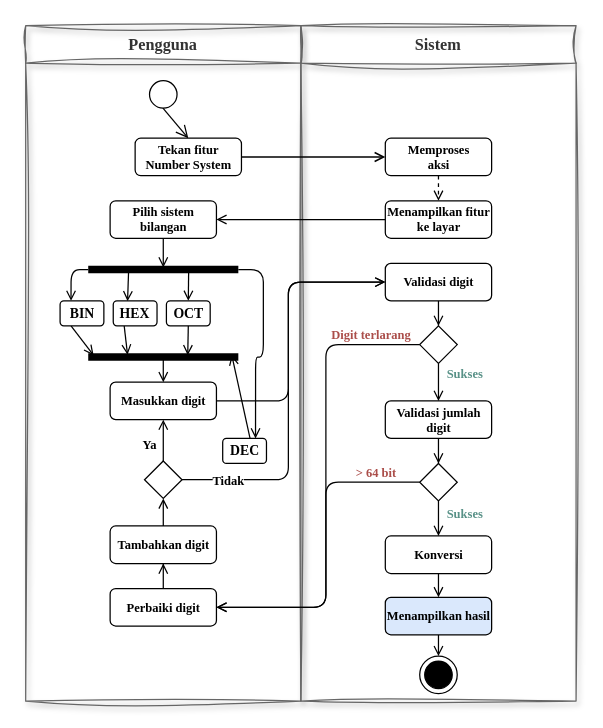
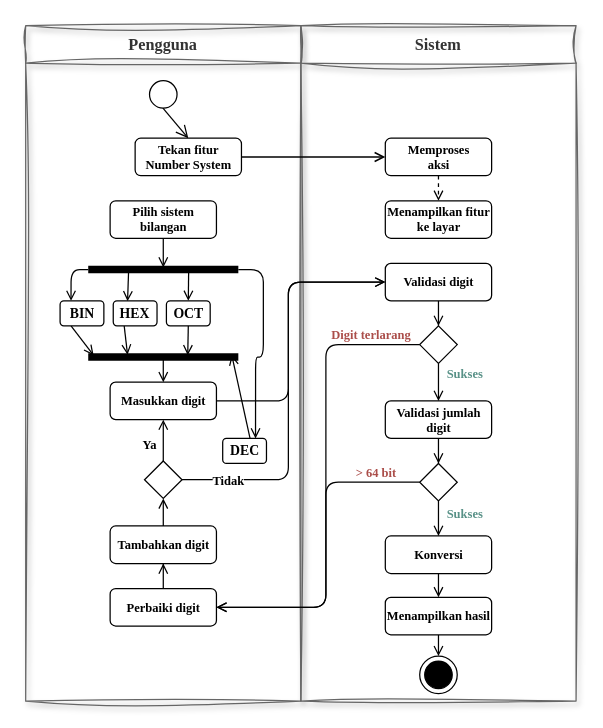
  <mxCell id="0" />
  <mxCell id="1" parent="0" />
  <mxCell id="2" value="Pengguna" style="swimlane;whiteSpace=wrap;html=1;fontFamily=Ubuntu;fontSource=https%3A%2F%2Ffonts.googleapis.com%2Fcss%3Ffamily%3DUbuntu;rounded=0;swimlaneFillColor=none;glass=0;shadow=1;sketch=1;curveFitting=1;jiggle=2;fillColor=none;fontColor=#333333;strokeColor=#666666;fontSize=13;startSize=30;" vertex="1" parent="1"><mxGeometry x="20" y="20" width="220" height="540" as="geometry" /></mxCell>
  <mxCell id="3" value="" style="ellipse;html=1;shape=startState;strokeWidth=1;fillStyle=auto;" vertex="1" parent="2"><mxGeometry x="95" y="40" width="30" height="30" as="geometry" /></mxCell>
  <mxCell id="4" value="" style="html=1;verticalAlign=bottom;endArrow=open;endSize=8;strokeColor=#000;rounded=0;strokeWidth=1;fillColor=#eeeeee;exitX=0.491;exitY=0.867;exitDx=0;exitDy=0;exitPerimeter=0;entryX=0.5;entryY=0;entryDx=0;entryDy=0;fontColor=#333333;" edge="1" parent="2" source="3" target="5"><mxGeometry relative="1" as="geometry"><mxPoint x="100" y="90" as="targetPoint" /></mxGeometry></mxCell>
  <mxCell id="5" value="Tekan fitur Number System" style="rounded=1;whiteSpace=wrap;html=1;fontFamily=Ubuntu;fontSource=https%3A%2F%2Ffonts.googleapis.com%2Fcss%3Ffamily%3DUbuntu;fontSize=10;fontStyle=1;" vertex="1" parent="2"><mxGeometry x="87.5" y="90" width="85" height="30" as="geometry" /></mxCell>
  <mxCell id="6" style="rounded=0;orthogonalLoop=1;jettySize=auto;html=1;entryX=0.5;entryY=0.326;entryDx=0;entryDy=0;entryPerimeter=0;endArrow=open;endFill=0;fontColor=#333333;strokeColor=#000;" edge="1" parent="2" source="7" target="12"><mxGeometry relative="1" as="geometry"><mxPoint x="110" y="240" as="targetPoint" /></mxGeometry></mxCell>
  <mxCell id="7" value="Pilih sistem bilangan" style="rounded=1;whiteSpace=wrap;html=1;fontSize=10;fontFamily=Ubuntu;fontSource=https%3A%2F%2Ffonts.googleapis.com%2Fcss%3Ffamily%3DUbuntu;fontStyle=1" vertex="1" parent="2"><mxGeometry x="67.5" y="140" width="85" height="30" as="geometry" /></mxCell>
  <mxCell id="8" style="rounded=0;orthogonalLoop=1;jettySize=auto;html=1;exitX=0.269;exitY=0.567;exitDx=0;exitDy=0;exitPerimeter=0;entryX=0.327;entryY=0.017;entryDx=0;entryDy=0;entryPerimeter=0;endArrow=open;endFill=0;fontColor=#333333;strokeColor=#000;" edge="1" parent="2" source="12" target="20"><mxGeometry relative="1" as="geometry"><mxPoint x="80" y="230" as="targetPoint" /></mxGeometry></mxCell>
  <mxCell id="9" style="rounded=0;orthogonalLoop=1;jettySize=auto;html=1;entryX=0.5;entryY=0;entryDx=0;entryDy=0;exitX=0.669;exitY=0.633;exitDx=0;exitDy=0;exitPerimeter=0;endArrow=open;endFill=0;fontColor=#333333;strokeColor=#000;" edge="1" parent="2" source="12" target="16"><mxGeometry relative="1" as="geometry"><mxPoint x="140" y="200" as="sourcePoint" /></mxGeometry></mxCell>
  <mxCell id="10" style="edgeStyle=orthogonalEdgeStyle;rounded=1;orthogonalLoop=1;jettySize=auto;html=1;exitX=1;exitY=0.5;exitDx=0;exitDy=0;exitPerimeter=0;entryX=0.75;entryY=0;entryDx=0;entryDy=0;endArrow=open;endFill=0;fontColor=#333333;strokeColor=#000;" edge="1" parent="2" source="12" target="18"><mxGeometry relative="1" as="geometry" /></mxCell>
  <mxCell id="11" style="edgeStyle=orthogonalEdgeStyle;rounded=1;orthogonalLoop=1;jettySize=auto;html=1;exitX=0;exitY=0.5;exitDx=0;exitDy=0;exitPerimeter=0;entryX=0.25;entryY=0;entryDx=0;entryDy=0;endArrow=open;endFill=0;jumpSize=6;fontColor=#333333;strokeColor=#000;" edge="1" parent="2" source="12" target="14"><mxGeometry relative="1" as="geometry" /></mxCell>
  <mxCell id="12" value="" style="shape=line;html=1;strokeWidth=6;strokeColor=#000;" vertex="1" parent="2"><mxGeometry x="50" y="190" width="120" height="10" as="geometry" /></mxCell>
  <mxCell id="13" style="rounded=0;orthogonalLoop=1;jettySize=auto;html=1;exitX=0.25;exitY=1;exitDx=0;exitDy=0;entryX=0.036;entryY=0.367;entryDx=0;entryDy=0;entryPerimeter=0;endArrow=open;endFill=0;strokeColor=#000;" edge="1" parent="2" source="14" target="22"><mxGeometry relative="1" as="geometry" /></mxCell>
  <mxCell id="14" value="BIN" style="rounded=1;whiteSpace=wrap;html=1;fontSize=11;fontFamily=Ubuntu;fontSource=https%3A%2F%2Ffonts.googleapis.com%2Fcss%3Ffamily%3DUbuntu;fontStyle=1" vertex="1" parent="2"><mxGeometry x="27.5" y="220" width="35" height="20" as="geometry" /></mxCell>
  <mxCell id="15" style="rounded=0;orthogonalLoop=1;jettySize=auto;html=1;exitX=0.5;exitY=1;exitDx=0;exitDy=0;entryX=0.663;entryY=0.348;entryDx=0;entryDy=0;entryPerimeter=0;endArrow=open;endFill=0;strokeColor=#000;" edge="1" parent="2" source="16" target="22"><mxGeometry relative="1" as="geometry" /></mxCell>
  <mxCell id="16" value="OCT" style="rounded=1;whiteSpace=wrap;html=1;fontSize=11;fontFamily=Ubuntu;fontSource=https%3A%2F%2Ffonts.googleapis.com%2Fcss%3Ffamily%3DUbuntu;fontStyle=1" vertex="1" parent="2"><mxGeometry x="112.5" y="220" width="35" height="20" as="geometry" /></mxCell>
  <mxCell id="17" style="rounded=0;orthogonalLoop=1;jettySize=auto;html=1;entryX=0.956;entryY=0.33;entryDx=0;entryDy=0;entryPerimeter=0;endArrow=open;endFill=0;exitX=0.75;exitY=1;exitDx=0;exitDy=0;strokeColor=#000;" edge="1" parent="2" source="18" target="22"><mxGeometry relative="1" as="geometry"><mxPoint x="165" y="240" as="sourcePoint" /></mxGeometry></mxCell>
  <mxCell id="18" value="DEC" style="rounded=1;whiteSpace=wrap;html=1;fontSize=11;fontFamily=Ubuntu;fontSource=https%3A%2F%2Ffonts.googleapis.com%2Fcss%3Ffamily%3DUbuntu;fontStyle=1" vertex="1" parent="2"><mxGeometry x="157.5" y="330" width="35" height="20" as="geometry" /></mxCell>
  <mxCell id="19" style="rounded=0;orthogonalLoop=1;jettySize=auto;html=1;entryX=0.262;entryY=0.311;entryDx=0;entryDy=0;entryPerimeter=0;exitX=0.25;exitY=1;exitDx=0;exitDy=0;endArrow=open;endFill=0;strokeColor=#000;" edge="1" parent="2" source="20" target="22"><mxGeometry relative="1" as="geometry" /></mxCell>
  <mxCell id="20" value="HEX" style="rounded=1;whiteSpace=wrap;html=1;fontSize=11;fontFamily=Ubuntu;fontSource=https%3A%2F%2Ffonts.googleapis.com%2Fcss%3Ffamily%3DUbuntu;fontStyle=1" vertex="1" parent="2"><mxGeometry x="70" y="220" width="35" height="20" as="geometry" /></mxCell>
  <mxCell id="21" style="rounded=0;orthogonalLoop=1;jettySize=auto;html=1;entryX=0.5;entryY=0;entryDx=0;entryDy=0;exitX=0.5;exitY=0.625;exitDx=0;exitDy=0;exitPerimeter=0;endArrow=open;endFill=0;strokeColor=#000;" edge="1" parent="2" source="22" target="23"><mxGeometry relative="1" as="geometry" /></mxCell>
  <mxCell id="22" value="" style="shape=line;html=1;strokeWidth=6;strokeColor=#000;" vertex="1" parent="2"><mxGeometry x="50" y="260" width="120" height="10" as="geometry" /></mxCell>
  <mxCell id="23" value="Masukkan digit" style="rounded=1;whiteSpace=wrap;html=1;fontSize=10;fontFamily=Ubuntu;fontSource=https%3A%2F%2Ffonts.googleapis.com%2Fcss%3Ffamily%3DUbuntu;fontStyle=1" vertex="1" parent="2"><mxGeometry x="67.5" y="285" width="85" height="30" as="geometry" /></mxCell>
  <mxCell id="24" style="edgeStyle=orthogonalEdgeStyle;rounded=0;orthogonalLoop=1;jettySize=auto;html=1;entryX=0.5;entryY=1;entryDx=0;entryDy=0;endArrow=open;endFill=0;strokeColor=#000;" edge="1" parent="2" source="25" target="27"><mxGeometry relative="1" as="geometry" /></mxCell>
  <mxCell id="25" value="Perbaiki digit" style="rounded=1;whiteSpace=wrap;html=1;fontSize=10;fontFamily=Ubuntu;fontSource=https%3A%2F%2Ffonts.googleapis.com%2Fcss%3Ffamily%3DUbuntu;fontStyle=1" vertex="1" parent="2"><mxGeometry x="67.5" y="450" width="85" height="30" as="geometry" /></mxCell>
  <mxCell id="26" style="edgeStyle=orthogonalEdgeStyle;rounded=0;orthogonalLoop=1;jettySize=auto;html=1;entryX=0.5;entryY=1;entryDx=0;entryDy=0;endArrow=open;endFill=0;strokeColor=#000;" edge="1" parent="2" source="27" target="30"><mxGeometry relative="1" as="geometry" /></mxCell>
  <mxCell id="27" value="Tambahkan digit" style="rounded=1;whiteSpace=wrap;html=1;fontSize=10;fontFamily=Ubuntu;fontSource=https%3A%2F%2Ffonts.googleapis.com%2Fcss%3Ffamily%3DUbuntu;fontStyle=1" vertex="1" parent="2"><mxGeometry x="67.5" y="400" width="85" height="30" as="geometry" /></mxCell>
  <mxCell id="28" style="edgeStyle=orthogonalEdgeStyle;rounded=0;orthogonalLoop=1;jettySize=auto;html=1;exitX=0.5;exitY=0;exitDx=0;exitDy=0;entryX=0.5;entryY=1;entryDx=0;entryDy=0;endArrow=open;endFill=0;fontSize=9;fontFamily=Ubuntu;fontSource=https%3A%2F%2Ffonts.googleapis.com%2Fcss%3Ffamily%3DUbuntu;strokeColor=#000;" edge="1" parent="2" source="30" target="23"><mxGeometry relative="1" as="geometry"><Array as="points"><mxPoint x="110" y="320" /><mxPoint x="110" y="320" /></Array></mxGeometry></mxCell>
  <mxCell id="29" value="Ya" style="edgeLabel;html=1;align=center;verticalAlign=middle;resizable=0;points=[];fontSize=10;fontFamily=Ubuntu;fontSource=https%3A%2F%2Ffonts.googleapis.com%2Fcss%3Ffamily%3DUbuntu;spacingLeft=-44;spacingBottom=-2;fontStyle=1;fontColor=#000000;spacingTop=-6;" vertex="1" connectable="0" parent="28"><mxGeometry x="-0.289" y="-1" relative="1" as="geometry"><mxPoint x="9" as="offset" /></mxGeometry></mxCell>
  <mxCell id="30" value="" style="rhombus;whiteSpace=wrap;html=1;fontSize=10;fontFamily=Ubuntu;rounded=0;fontSource=https%3A%2F%2Ffonts.googleapis.com%2Fcss%3Ffamily%3DUbuntu;fontStyle=1" vertex="1" parent="2"><mxGeometry x="95" y="348" width="30" height="30" as="geometry" /></mxCell>
  <mxCell id="31" value="Sistem" style="swimlane;whiteSpace=wrap;html=1;fontFamily=Ubuntu;fontSource=https%3A%2F%2Ffonts.googleapis.com%2Fcss%3Ffamily%3DUbuntu;rounded=0;fillColor=none;fontColor=#333333;strokeColor=#666666;swimlaneFillColor=none;glass=0;shadow=1;swimlaneLine=1;sketch=1;curveFitting=1;jiggle=2;fontSize=13;startSize=30;" vertex="1" parent="1"><mxGeometry x="240" y="20" width="220" height="540" as="geometry" /></mxCell>
  <mxCell id="32" value="" style="rounded=0;orthogonalLoop=1;jettySize=auto;html=1;endArrow=open;endFill=0;strokeColor=#000;fontColor=#333333;dashed=1;" edge="1" parent="31" source="33" target="34"><mxGeometry relative="1" as="geometry" /></mxCell>
  <mxCell id="33" value="Memproses&lt;br style=&quot;font-size: 10px;&quot;&gt;aksi" style="rounded=1;whiteSpace=wrap;html=1;fontSize=10;fontFamily=Ubuntu;fontStyle=1;fontSource=https%3A%2F%2Ffonts.googleapis.com%2Fcss%3Ffamily%3DUbuntu;" vertex="1" parent="31"><mxGeometry x="67.5" y="90" width="85" height="30" as="geometry" /></mxCell>
  <mxCell id="34" value="Menampilkan fitur ke layar" style="rounded=1;whiteSpace=wrap;html=1;fontSize=10;fontFamily=Ubuntu;fontSource=https%3A%2F%2Ffonts.googleapis.com%2Fcss%3Ffamily%3DUbuntu;fontStyle=1" vertex="1" parent="31"><mxGeometry x="67.5" y="140" width="85" height="30" as="geometry" /></mxCell>
  <mxCell id="35" value="" style="edgeStyle=orthogonalEdgeStyle;rounded=0;orthogonalLoop=1;jettySize=auto;html=1;endArrow=open;endFill=0;strokeColor=#000;" edge="1" parent="31" source="36" target="39"><mxGeometry relative="1" as="geometry" /></mxCell>
  <mxCell id="36" value="Validasi digit" style="rounded=1;whiteSpace=wrap;html=1;fontSize=10;fontFamily=Ubuntu;fontSource=https%3A%2F%2Ffonts.googleapis.com%2Fcss%3Ffamily%3DUbuntu;fontStyle=1" vertex="1" parent="31"><mxGeometry x="67.5" y="190" width="85" height="30" as="geometry" /></mxCell>
  <mxCell id="37" style="rounded=0;orthogonalLoop=1;jettySize=auto;html=1;exitX=0.5;exitY=1;exitDx=0;exitDy=0;entryX=0.5;entryY=0;entryDx=0;entryDy=0;endArrow=open;endFill=0;strokeColor=#000;" edge="1" parent="31" source="39" target="46"><mxGeometry relative="1" as="geometry" /></mxCell>
  <mxCell id="38" value="Sukses" style="edgeLabel;html=1;align=center;verticalAlign=middle;resizable=0;points=[];fontSize=10;fontFamily=Ubuntu;fontSource=https%3A%2F%2Ffonts.googleapis.com%2Fcss%3Ffamily%3DUbuntu;spacingBottom=-7;fontStyle=1;spacingLeft=-19;fontColor=#589187;" vertex="1" connectable="0" parent="37"><mxGeometry x="-0.203" relative="1" as="geometry"><mxPoint x="30" y="-8" as="offset" /></mxGeometry></mxCell>
  <mxCell id="39" value="" style="rhombus;whiteSpace=wrap;html=1;fontSize=10;fontFamily=Ubuntu;rounded=0;fontSource=https%3A%2F%2Ffonts.googleapis.com%2Fcss%3Ffamily%3DUbuntu;fontStyle=1" vertex="1" parent="31"><mxGeometry x="95" y="240" width="30" height="30" as="geometry" /></mxCell>
  <mxCell id="40" style="edgeStyle=orthogonalEdgeStyle;rounded=0;orthogonalLoop=1;jettySize=auto;html=1;exitX=0.5;exitY=1;exitDx=0;exitDy=0;entryX=0.5;entryY=0;entryDx=0;entryDy=0;endArrow=open;endFill=0;strokeColor=#000;" edge="1" parent="31" source="41" target="43"><mxGeometry relative="1" as="geometry" /></mxCell>
  <mxCell id="41" value="Konversi" style="rounded=1;whiteSpace=wrap;html=1;fontSize=10;fontFamily=Ubuntu;fontSource=https%3A%2F%2Ffonts.googleapis.com%2Fcss%3Ffamily%3DUbuntu;fontStyle=1" vertex="1" parent="31"><mxGeometry x="67.5" y="408" width="85" height="30" as="geometry" /></mxCell>
  <mxCell id="42" style="edgeStyle=orthogonalEdgeStyle;rounded=0;orthogonalLoop=1;jettySize=auto;html=1;exitX=0.5;exitY=1;exitDx=0;exitDy=0;entryX=0.5;entryY=0;entryDx=0;entryDy=0;endArrow=open;endFill=0;strokeColor=#000;" edge="1" parent="31" source="43" target="44"><mxGeometry relative="1" as="geometry" /></mxCell>
- <mxCell id="43" value="Menampilkan hasil" style="rounded=1;whiteSpace=wrap;html=1;fontSize=10;fontFamily=Ubuntu;fontSource=https%3A%2F%2Ffonts.googleapis.com%2Fcss%3Ffamily%3DUbuntu;fontStyle=1;fillColor=#dae8fc;" vertex="1" parent="31"><mxGeometry x="67.5" y="457" width="85" height="30" as="geometry" /></mxCell>
+ <mxCell id="43" value="Menampilkan hasil" style="rounded=1;whiteSpace=wrap;html=1;fontSize=10;fontFamily=Ubuntu;fontSource=https%3A%2F%2Ffonts.googleapis.com%2Fcss%3Ffamily%3DUbuntu;fontStyle=1" vertex="1" parent="31"><mxGeometry x="67.5" y="457" width="85" height="30" as="geometry" /></mxCell>
  <mxCell id="44" value="" style="ellipse;html=1;shape=endState;fillColor=#000;strokeColor=#000;strokeWidth=1;" vertex="1" parent="31"><mxGeometry x="95" y="504" width="30" height="30" as="geometry" /></mxCell>
  <mxCell id="45" value="" style="edgeStyle=orthogonalEdgeStyle;rounded=0;orthogonalLoop=1;jettySize=auto;html=1;endArrow=open;endFill=0;" edge="1" parent="31" source="46" target="49"><mxGeometry relative="1" as="geometry" /></mxCell>
  <mxCell id="46" value="Validasi jumlah digit" style="rounded=1;whiteSpace=wrap;html=1;fontSize=10;fontFamily=Ubuntu;fontSource=https%3A%2F%2Ffonts.googleapis.com%2Fcss%3Ffamily%3DUbuntu;fontStyle=1" vertex="1" parent="31"><mxGeometry x="67.5" y="300" width="85" height="30" as="geometry" /></mxCell>
  <mxCell id="47" style="edgeStyle=orthogonalEdgeStyle;rounded=0;orthogonalLoop=1;jettySize=auto;html=1;exitX=0.5;exitY=1;exitDx=0;exitDy=0;entryX=0.5;entryY=0;entryDx=0;entryDy=0;endArrow=open;endFill=0;" edge="1" parent="31" source="49" target="41"><mxGeometry relative="1" as="geometry" /></mxCell>
  <mxCell id="48" value="Sukses" style="edgeLabel;html=1;align=center;verticalAlign=middle;resizable=0;points=[];fontFamily=Ubuntu;fontSource=https%3A%2F%2Ffonts.googleapis.com%2Fcss%3Ffamily%3DUbuntu;fontStyle=1;fontSize=10;fontColor=#589187;spacingTop=-3;" vertex="1" connectable="0" parent="47"><mxGeometry x="-0.46" y="1" relative="1" as="geometry"><mxPoint x="19" y="3" as="offset" /></mxGeometry></mxCell>
  <mxCell id="49" value="" style="rhombus;whiteSpace=wrap;html=1;fontSize=10;fontFamily=Ubuntu;rounded=0;fontSource=https%3A%2F%2Ffonts.googleapis.com%2Fcss%3Ffamily%3DUbuntu;fontStyle=1" vertex="1" parent="31"><mxGeometry x="95" y="350" width="30" height="30" as="geometry" /></mxCell>
  <mxCell id="50" value="" style="edgeStyle=orthogonalEdgeStyle;rounded=0;orthogonalLoop=1;jettySize=auto;html=1;endArrow=open;endFill=0;strokeColor=#000;fontColor=#333333;strokeWidth=1.2;" edge="1" parent="1" source="5" target="33"><mxGeometry relative="1" as="geometry" /></mxCell>
- <mxCell id="51" value="" style="edgeStyle=orthogonalEdgeStyle;rounded=0;orthogonalLoop=1;jettySize=auto;html=1;endArrow=open;endFill=0;fontColor=#333333;strokeColor=#000;" edge="1" parent="1" source="34" target="7"><mxGeometry relative="1" as="geometry" /></mxCell>
  <mxCell id="52" style="edgeStyle=orthogonalEdgeStyle;rounded=1;orthogonalLoop=1;jettySize=auto;html=1;entryX=0;entryY=0.5;entryDx=0;entryDy=0;endArrow=open;endFill=0;strokeColor=#000;" edge="1" parent="1" source="23" target="36"><mxGeometry relative="1" as="geometry"><Array as="points"><mxPoint x="230" y="320" /><mxPoint x="230" y="225" /></Array></mxGeometry></mxCell>
  <mxCell id="53" style="edgeStyle=orthogonalEdgeStyle;rounded=1;orthogonalLoop=1;jettySize=auto;html=1;endArrow=open;endFill=0;strokeColor=#000;entryX=0;entryY=0.5;entryDx=0;entryDy=0;exitX=1;exitY=0.5;exitDx=0;exitDy=0;" edge="1" parent="1" source="30" target="36"><mxGeometry relative="1" as="geometry"><mxPoint x="300" y="260" as="targetPoint" /><Array as="points"><mxPoint x="230" y="383" /><mxPoint x="230" y="225" /></Array></mxGeometry></mxCell>
  <mxCell id="54" value="Tidak" style="edgeLabel;html=1;align=center;verticalAlign=middle;resizable=0;points=[];fontSize=10;fontFamily=Ubuntu;fontSource=https%3A%2F%2Ffonts.googleapis.com%2Fcss%3Ffamily%3DUbuntu;fontStyle=1" vertex="1" connectable="0" parent="53"><mxGeometry x="-0.746" relative="1" as="geometry"><mxPoint x="-5" as="offset" /></mxGeometry></mxCell>
  <mxCell id="55" style="edgeStyle=orthogonalEdgeStyle;rounded=1;orthogonalLoop=1;jettySize=auto;html=1;exitX=0;exitY=0.5;exitDx=0;exitDy=0;entryX=1;entryY=0.5;entryDx=0;entryDy=0;endArrow=open;endFill=0;strokeColor=#000;" edge="1" parent="1" source="39" target="25"><mxGeometry relative="1" as="geometry"><Array as="points"><mxPoint x="260" y="275" /><mxPoint x="260" y="485" /></Array></mxGeometry></mxCell>
  <mxCell id="56" value="Digit terlarang" style="edgeLabel;html=1;align=center;verticalAlign=middle;resizable=0;points=[];fontSize=10;fontFamily=Ubuntu;fontSource=https%3A%2F%2Ffonts.googleapis.com%2Fcss%3Ffamily%3DUbuntu;spacingLeft=15;spacingBottom=2;fontStyle=1;fontColor=#AB4E4A;spacingTop=14;" vertex="1" connectable="0" parent="55"><mxGeometry x="-0.646" relative="1" as="geometry"><mxPoint x="19" y="-15" as="offset" /></mxGeometry></mxCell>
  <mxCell id="57" style="edgeStyle=orthogonalEdgeStyle;rounded=1;orthogonalLoop=1;jettySize=auto;html=1;exitX=0;exitY=0.5;exitDx=0;exitDy=0;entryX=1;entryY=0.5;entryDx=0;entryDy=0;endArrow=open;endFill=0;" edge="1" parent="1" source="49" target="25"><mxGeometry relative="1" as="geometry"><Array as="points"><mxPoint x="260" y="385" /><mxPoint x="260" y="485" /></Array></mxGeometry></mxCell>
  <mxCell id="58" value="&amp;gt; 64 bit" style="edgeLabel;html=1;align=center;verticalAlign=middle;resizable=0;points=[];fontStyle=1;fontSize=10;fontFamily=Ubuntu;fontSource=https%3A%2F%2Ffonts.googleapis.com%2Fcss%3Ffamily%3DUbuntu;fontColor=#AB4E4A;spacingTop=8;" vertex="1" connectable="0" parent="57"><mxGeometry x="-0.782" y="-1" relative="1" as="geometry"><mxPoint x="-7" y="-12" as="offset" /></mxGeometry></mxCell>
